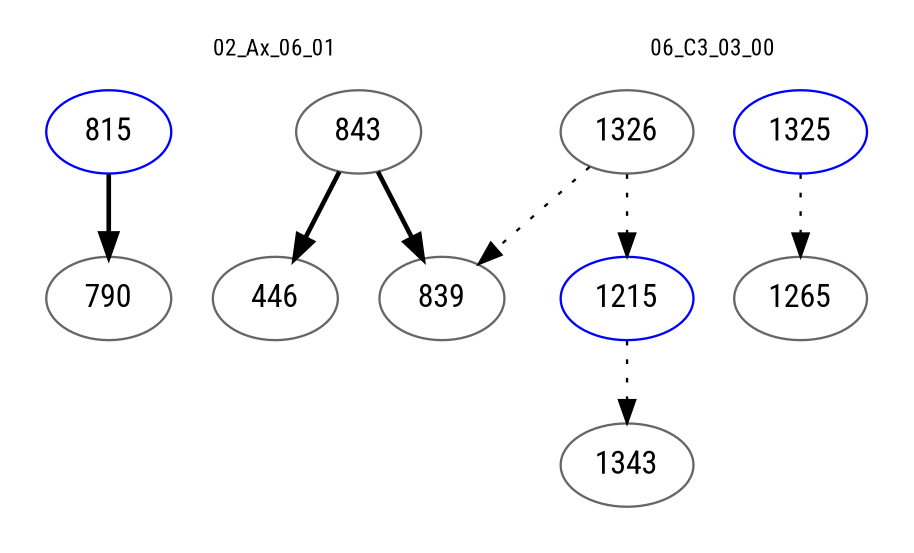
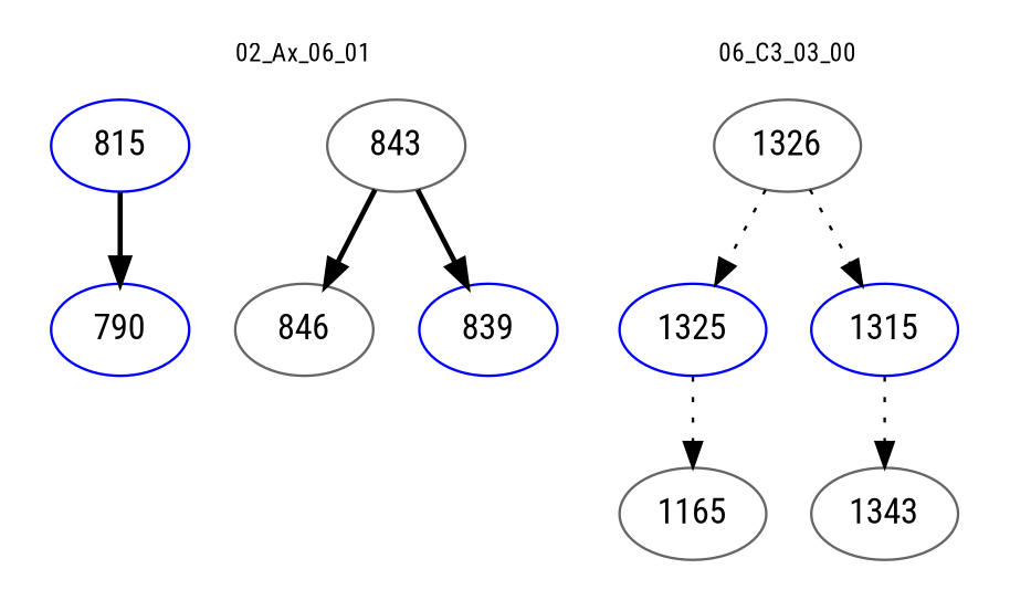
  digraph {
    fontname="Roboto Condensed"
    node [color=gray40 fontname="Roboto Condensed"]
    edge [color=black fontname="Roboto Condensed" style=dotted]
    n1 [label=843]
    n2 [color=blue label=815]
-   n3 [label=446]
-   n4 [label=839]
-   n5 [label=790]
+   n3 [label=846]
+   n4 [color=blue label=839]
+   n5 [color=blue label=790]
    n6 [label=1326]
    n7 [color=blue label=1325]
    n8 [label=1343]
-   n9 [color=blue label=1215]
-   n10 [label=1265]
+   n9 [color=blue label=1315]
+   n10 [label=1165]
    subgraph cluster_1 {
      color=white
      fontsize=10
      label="02_Ax_06_01"
      n1
      n2
      n3
      n4
      n5
    }
    subgraph cluster_2 {
      color=white
      fontsize=10
      label="06_C3_03_00"
      n6
      n7
      n8
      n9
      n10
    }
    n1 -> n3 [style=bold]
    n1 -> n4 [style=bold]
    n2 -> n5 [style=bold]
-   n6 -> n4
+   n6 -> n7
    n6 -> n9
    n7 -> n10
    n9 -> n8
  }
